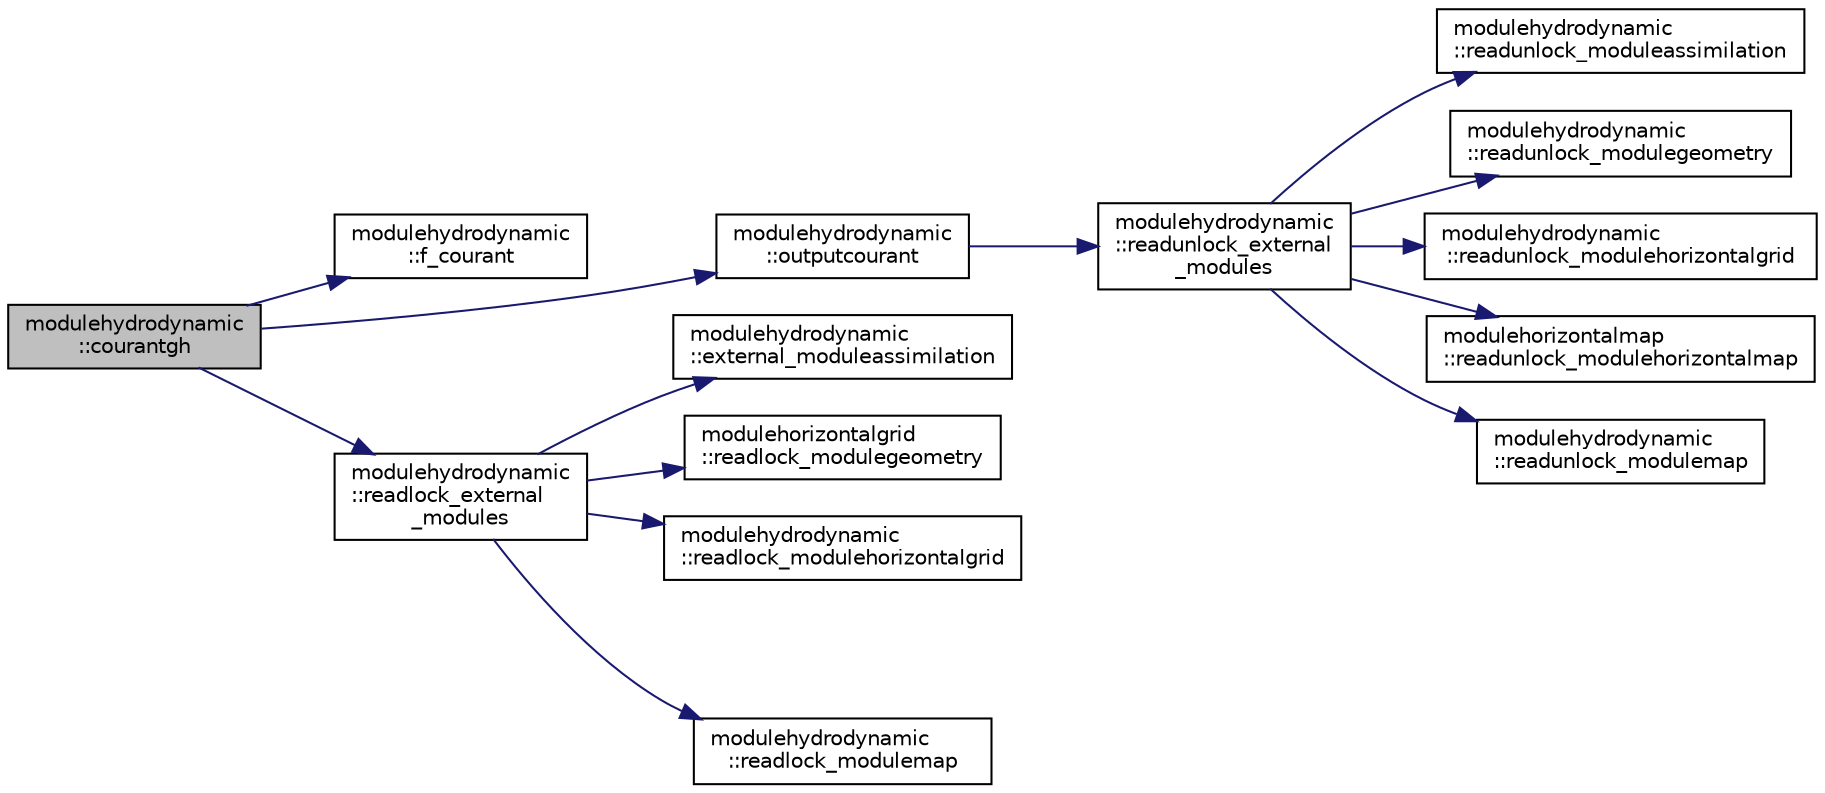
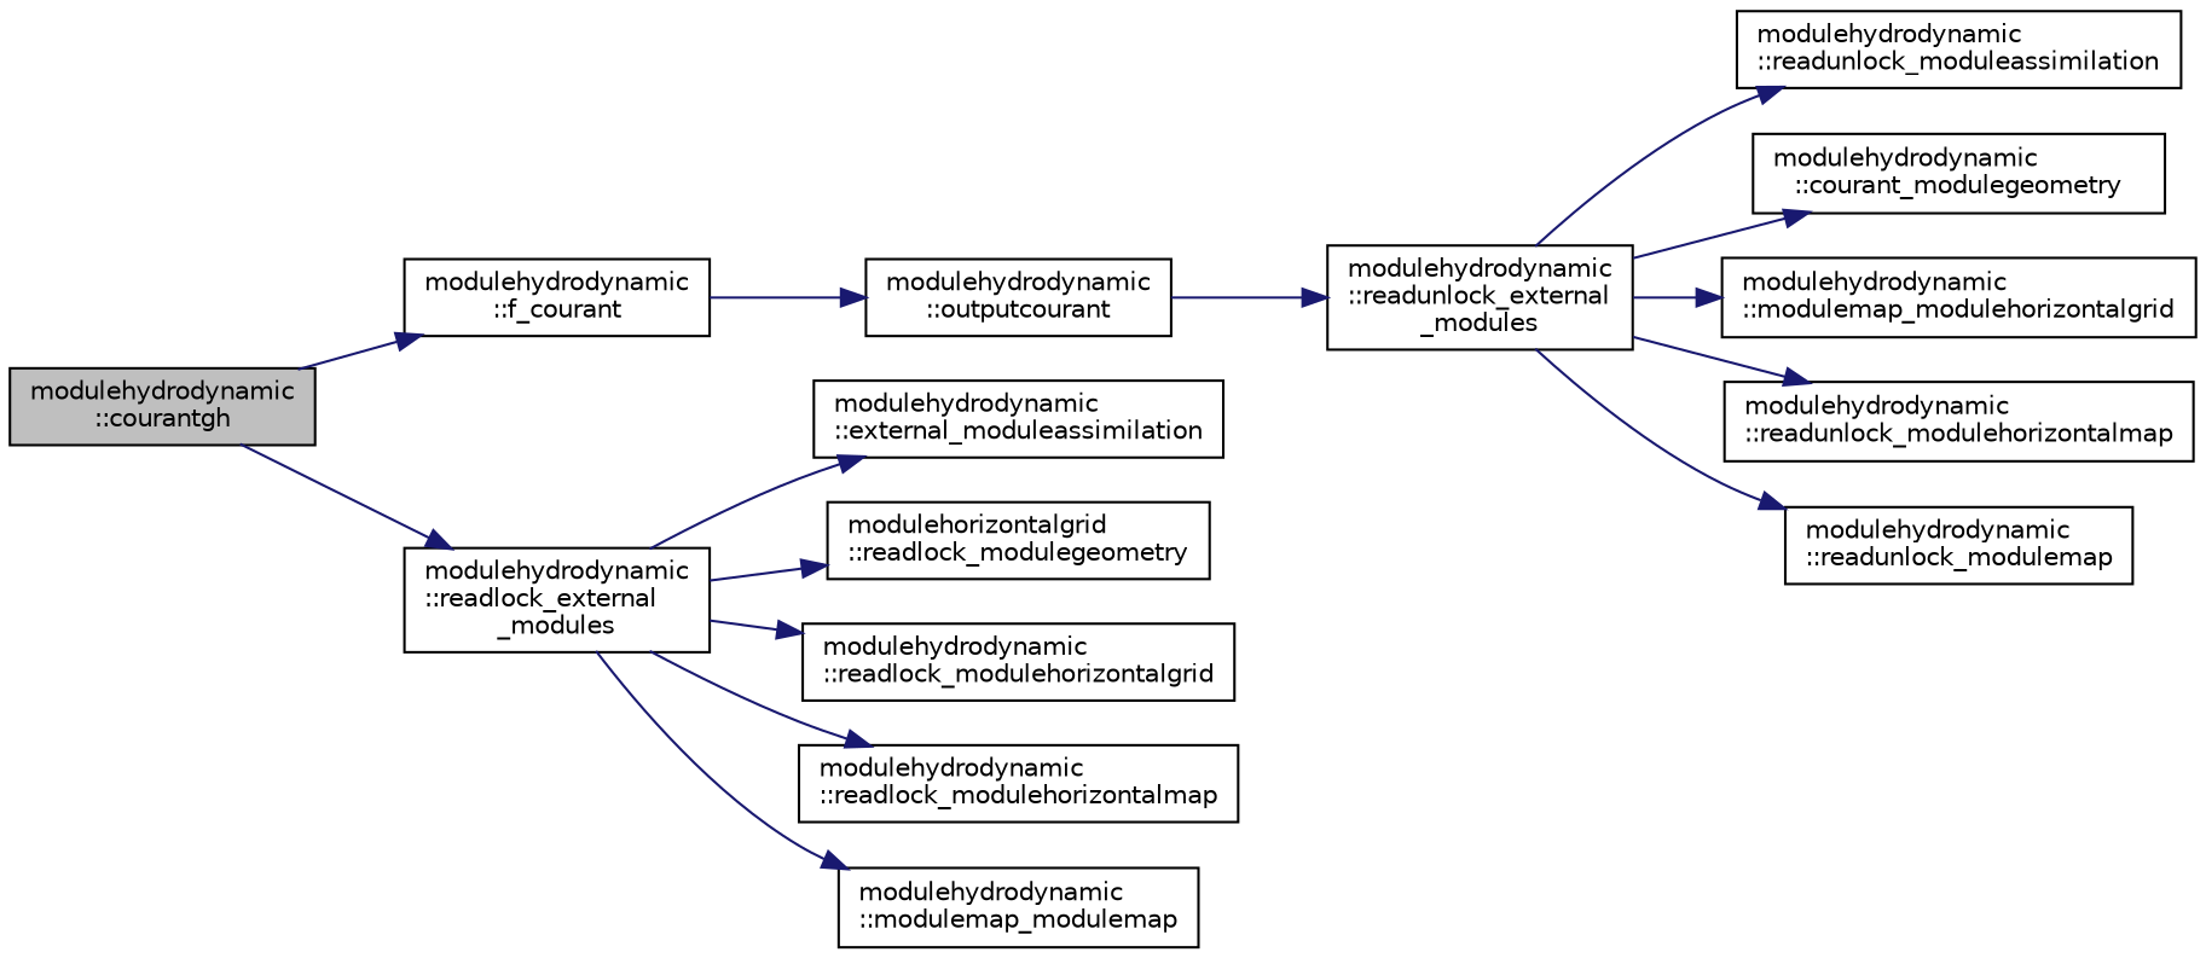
  digraph {
    rankdir=LR
    node [color=black fillcolor=white fontname=Helvetica fontsize=10 shape=record style=filled]
    edge [color=midnightblue fontname=Helvetica fontsize=10 labelfontname=Helvetica labelfontsize=10 style=solid]
    n1 [fillcolor=grey75 fontcolor=black height=0.2 label="modulehydrodynamic\l::courantgh" width=0.4]
    n2 [height=0.2 label="modulehydrodynamic\l::f_courant" width=0.4]
    n3 [height=0.2 label="modulehydrodynamic\l::outputcourant" width=0.4]
    n4 [height=0.2 label="modulehydrodynamic\l::readlock_external\l_modules" width=0.4]
    n5 [height=0.2 label="modulehydrodynamic\l::readunlock_external\l_modules" width=0.4]
    n6 [height=0.2 label="modulehydrodynamic\l::external_moduleassimilation" width=0.4]
    n7 [height=0.2 label="modulehorizontalgrid\l::readlock_modulegeometry" width=0.4]
    n8 [height=0.2 label="modulehydrodynamic\l::readlock_modulehorizontalgrid" width=0.4]
-   n10 [height=0.2 label="modulehydrodynamic\l::readlock_modulemap" width=0.4]
+   n9 [height=0.2 label="modulehydrodynamic\l::readlock_modulehorizontalmap" width=0.4]
+   n10 [height=0.2 label="modulehydrodynamic\l::modulemap_modulemap" width=0.4]
    n11 [height=0.2 label="modulehydrodynamic\l::readunlock_moduleassimilation" width=0.4]
-   n12 [height=0.2 label="modulehydrodynamic\l::readunlock_modulegeometry" width=0.4]
-   n13 [height=0.2 label="modulehydrodynamic\l::readunlock_modulehorizontalgrid" width=0.4]
-   n14 [height=0.2 label="modulehorizontalmap\l::readunlock_modulehorizontalmap" width=0.4]
+   n12 [height=0.2 label="modulehydrodynamic\l::courant_modulegeometry" width=0.4]
+   n13 [height=0.2 label="modulehydrodynamic\l::modulemap_modulehorizontalgrid" width=0.4]
+   n14 [height=0.2 label="modulehydrodynamic\l::readunlock_modulehorizontalmap" width=0.4]
    n15 [height=0.2 label="modulehydrodynamic\l::readunlock_modulemap" width=0.4]
    n1 -> n2
-   n1 -> n3
+   n2 -> n3
    n1 -> n4
    n3 -> n5
    n4 -> n6
    n4 -> n7
    n4 -> n8
+   n4 -> n9
    n4 -> n10
    n5 -> n11
    n5 -> n12
    n5 -> n13
    n5 -> n14
    n5 -> n15
  }
